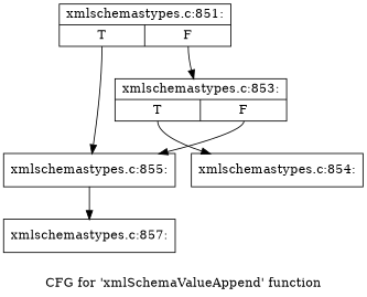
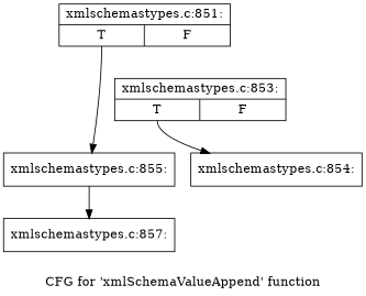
  digraph {
    label="CFG for 'xmlSchemaValueAppend' function"
    node [shape=record]
    edge [tailport=s1]
    n1 [label="{xmlschemastypes.c:851:|{<s0>T|<s1>F}}"]
    n2 [label="{xmlschemastypes.c:853:|{<s0>T|<s1>F}}"]
    n3 [label="{xmlschemastypes.c:855:}"]
    n4 [label="{xmlschemastypes.c:854:}"]
    n5 [label="{xmlschemastypes.c:857:}"]
-   n1 -> n2
    n1 -> n3 [tailport=s0]
-   n2 -> n3
    n2 -> n4 [tailport=s0]
    n3 -> n5 [tailport=""]
  }
